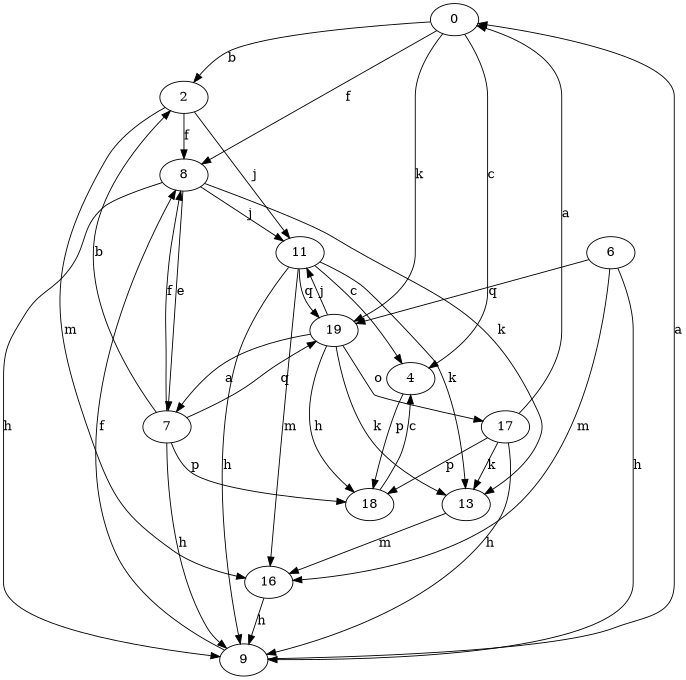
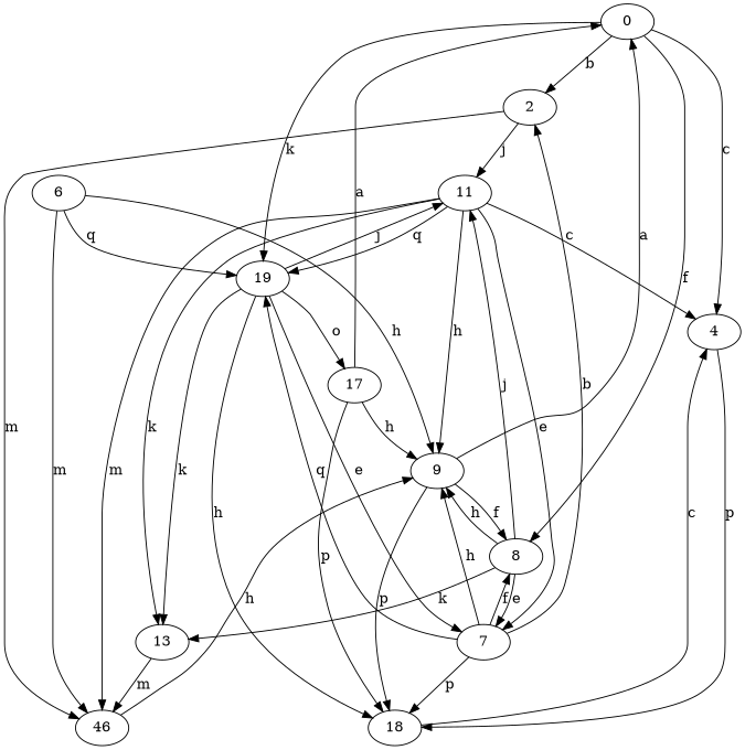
  strict digraph {
    0
    2
    4
    8
    19
    11
-   16
+   16 [label=46]
    18
    13
    9
    7
    6
    17
    0 -> 2 [label=b]
    0 -> 4 [label=c]
    0 -> 8 [label=f]
    0 -> 19 [label=k]
-   2 -> 8 [label=f]
    2 -> 11 [label=j]
    2 -> 16 [label=m]
    4 -> 18 [label=p]
    8 -> 11 [label=j]
    8 -> 13 [label=k]
    8 -> 9 [label=h]
    8 -> 7 [label=e]
    19 -> 11 [label=j]
    19 -> 18 [label=h]
    19 -> 13 [label=k]
-   19 -> 7 [label=a]
+   19 -> 7 [label=e]
    19 -> 17 [label=o]
    11 -> 4 [label=c]
    11 -> 19 [label=q]
    11 -> 16 [label=m]
    11 -> 13 [label=k]
    11 -> 9 [label=h]
+   11 -> 7 [label=e]
    16 -> 9 [label=h]
    18 -> 4 [label=c]
    13 -> 16 [label=m]
    9 -> 0 [label=a]
    9 -> 8 [label=f]
+   9 -> 18 [label=p]
    7 -> 2 [label=b]
    7 -> 8 [label=f]
    7 -> 19 [label=q]
    7 -> 18 [label=p]
    7 -> 9 [label=h]
    6 -> 19 [label=q]
    6 -> 16 [label=m]
    6 -> 9 [label=h]
    17 -> 0 [label=a]
    17 -> 18 [label=p]
-   17 -> 13 [label=k]
    17 -> 9 [label=h]
  }
